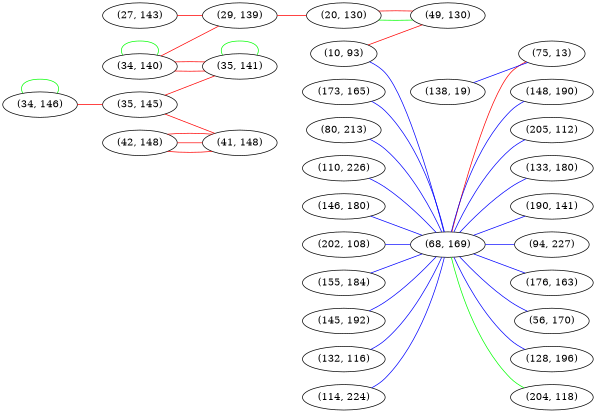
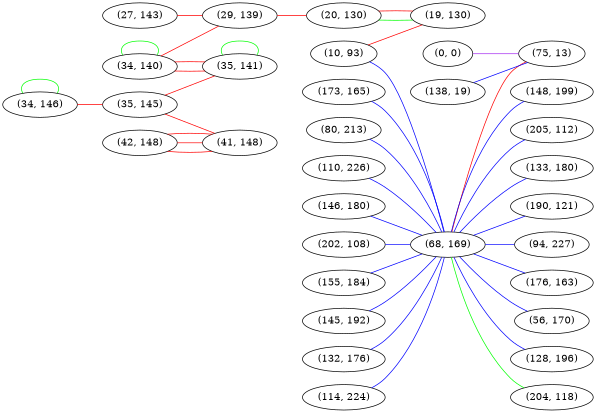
  graph {
    rankdir=LR
    edge [color=blue weight=3]
    "(27, 143)"
    "(29, 139)"
    "(68, 169)"
    "(75, 13)"
-   "(148, 190)"
+   "(148, 190)" [label="(148, 199)"]
    "(205, 112)"
    "(133, 180)"
-   "(190, 121)" [label="(190, 141)"]
+   "(190, 121)"
    "(94, 227)"
    "(176, 163)"
    "(56, 170)"
    "(128, 196)"
    "(204, 118)"
    "(20, 130)"
    "(173, 165)"
    "(80, 213)"
    "(42, 148)"
    "(41, 148)"
    "(110, 226)"
    "(146, 180)"
    "(202, 108)"
    "(34, 146)"
    "(35, 145)"
    "(35, 141)"
    "(155, 184)"
    "(145, 192)"
-   "(132, 176)" [label="(132, 116)"]
+   "(132, 176)"
    "(34, 140)"
    "(10, 93)"
-   "(19, 130)" [label="(49, 130)"]
+   "(19, 130)"
    "(114, 224)"
+   "(0, 0)"
    "(138, 19)"
    "(27, 143)" -- "(29, 139)" [color=red weight=1]
    "(29, 139)" -- "(20, 130)" [color=red weight=1]
    "(68, 169)" -- "(75, 13)" [color=red weight=1]
    "(68, 169)" -- "(148, 190)"
    "(68, 169)" -- "(205, 112)"
    "(68, 169)" -- "(133, 180)"
    "(68, 169)" -- "(190, 121)"
    "(68, 169)" -- "(94, 227)"
    "(68, 169)" -- "(176, 163)"
    "(68, 169)" -- "(56, 170)"
    "(68, 169)" -- "(128, 196)"
    "(68, 169)" -- "(204, 118)" [color=green]
    "(20, 130)" -- "(19, 130)" [color=green weight=2]
    "(20, 130)" -- "(19, 130)" [color=red weight=1]
    "(173, 165)" -- "(68, 169)"
    "(80, 213)" -- "(68, 169)"
    "(42, 148)" -- "(41, 148)" [color=red weight=1]
    "(42, 148)" -- "(41, 148)" [color=red weight=1]
    "(42, 148)" -- "(41, 148)" [color=red weight=1]
    "(110, 226)" -- "(68, 169)"
    "(146, 180)" -- "(68, 169)"
    "(202, 108)" -- "(68, 169)"
    "(34, 146)" -- "(34, 146)" [color=green weight=2]
    "(34, 146)" -- "(35, 145)" [color=red weight=1]
    "(35, 145)" -- "(41, 148)" [color=red weight=1]
    "(35, 145)" -- "(35, 141)" [color=red weight=1]
    "(35, 141)" -- "(35, 141)" [color=green weight=2]
    "(155, 184)" -- "(68, 169)"
    "(145, 192)" -- "(68, 169)"
    "(132, 176)" -- "(68, 169)"
    "(34, 140)" -- "(29, 139)" [color=red weight=1]
    "(34, 140)" -- "(35, 141)" [color=red weight=1]
    "(34, 140)" -- "(35, 141)" [color=red weight=1]
    "(34, 140)" -- "(34, 140)" [color=green weight=2]
    "(10, 93)" -- "(68, 169)"
    "(10, 93)" -- "(19, 130)" [color=red weight=1]
    "(114, 224)" -- "(68, 169)"
+   "(0, 0)" -- "(75, 13)" [color=purple weight=4]
    "(138, 19)" -- "(75, 13)"
  }
